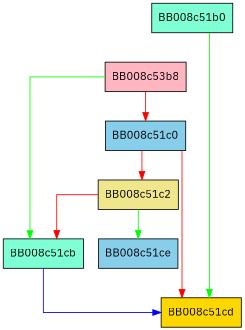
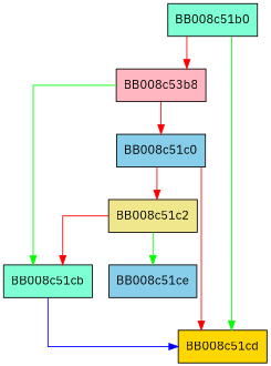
  digraph {
    fontname="IBM Plex Sans"
    splines=ortho
    node [fillcolor=aquamarine fontname="IBM Plex Sans" shape=box style=filled]
    edge [color=red fontname="IBM Plex Sans"]
    BB008c51cd [fillcolor=gold]
    BB008c51b0
    n3 [fillcolor=lightpink label=BB008c53b8]
    BB008c51cb
    BB008c51c0 [fillcolor=skyblue]
    BB008c51c2 [fillcolor=khaki]
    BB008c51ce [fillcolor=skyblue]
    BB008c51b0 -> BB008c51cd [color=green]
+   BB008c51b0 -> n3
    n3 -> BB008c51cb [color=green]
    n3 -> BB008c51c0
    BB008c51cb -> BB008c51cd [color=blue]
    BB008c51c0 -> BB008c51cd
    BB008c51c0 -> BB008c51c2
    BB008c51c2 -> BB008c51cb
    BB008c51c2 -> BB008c51ce [color=green]
  }
